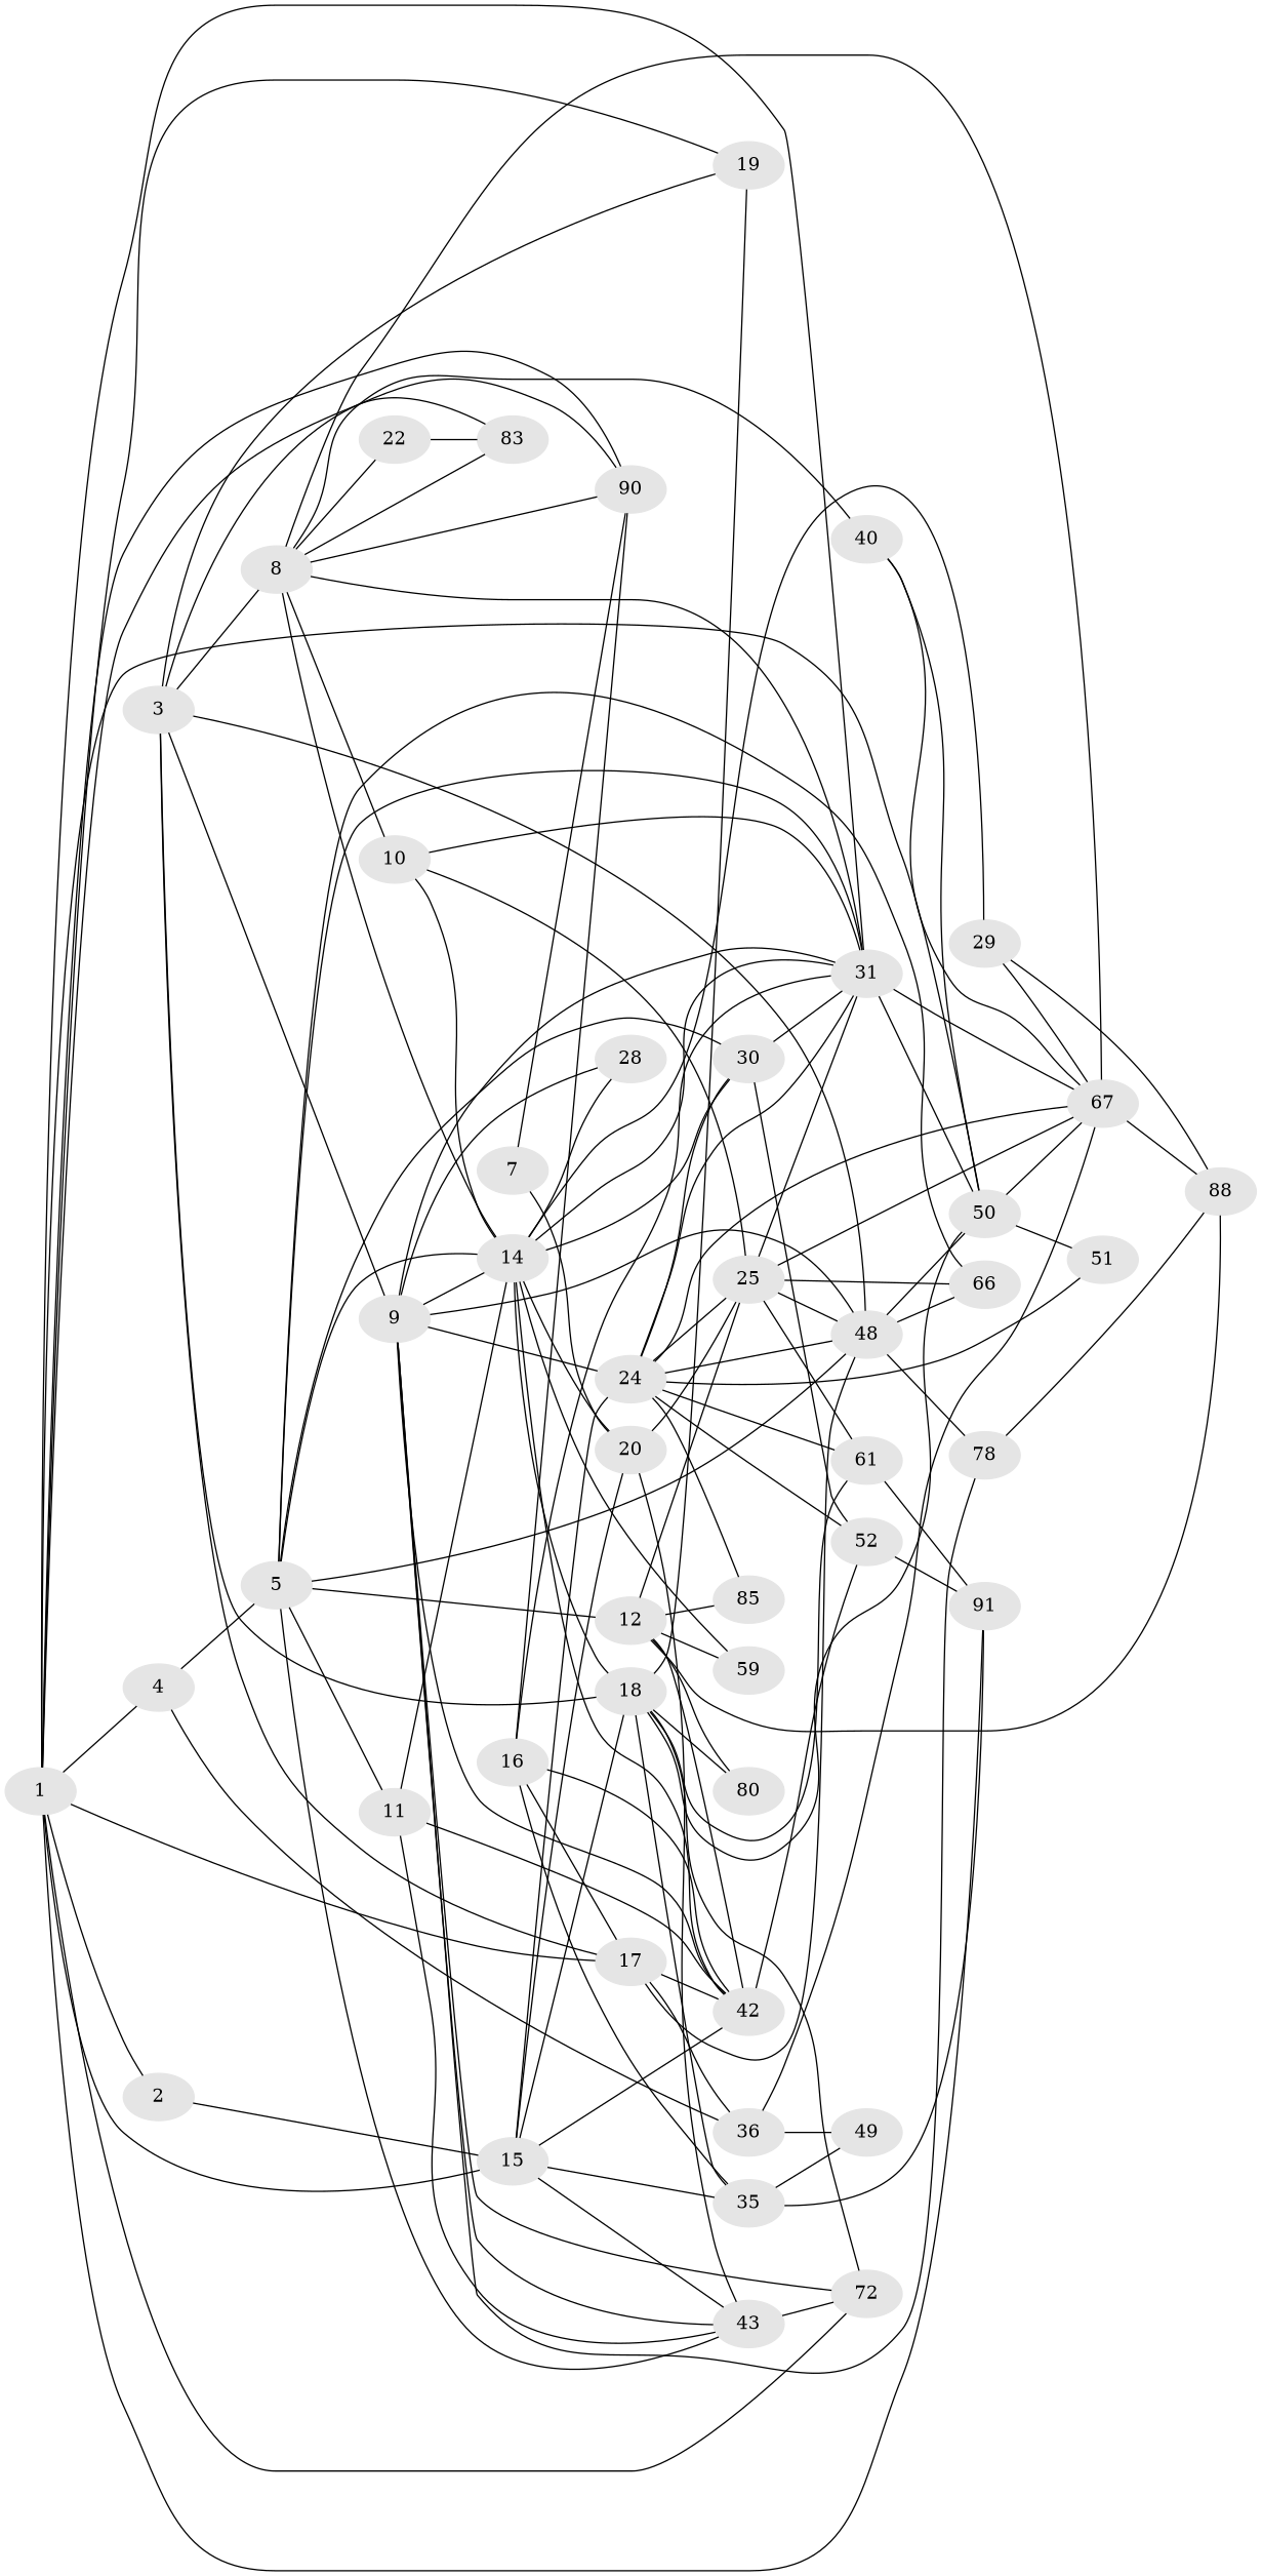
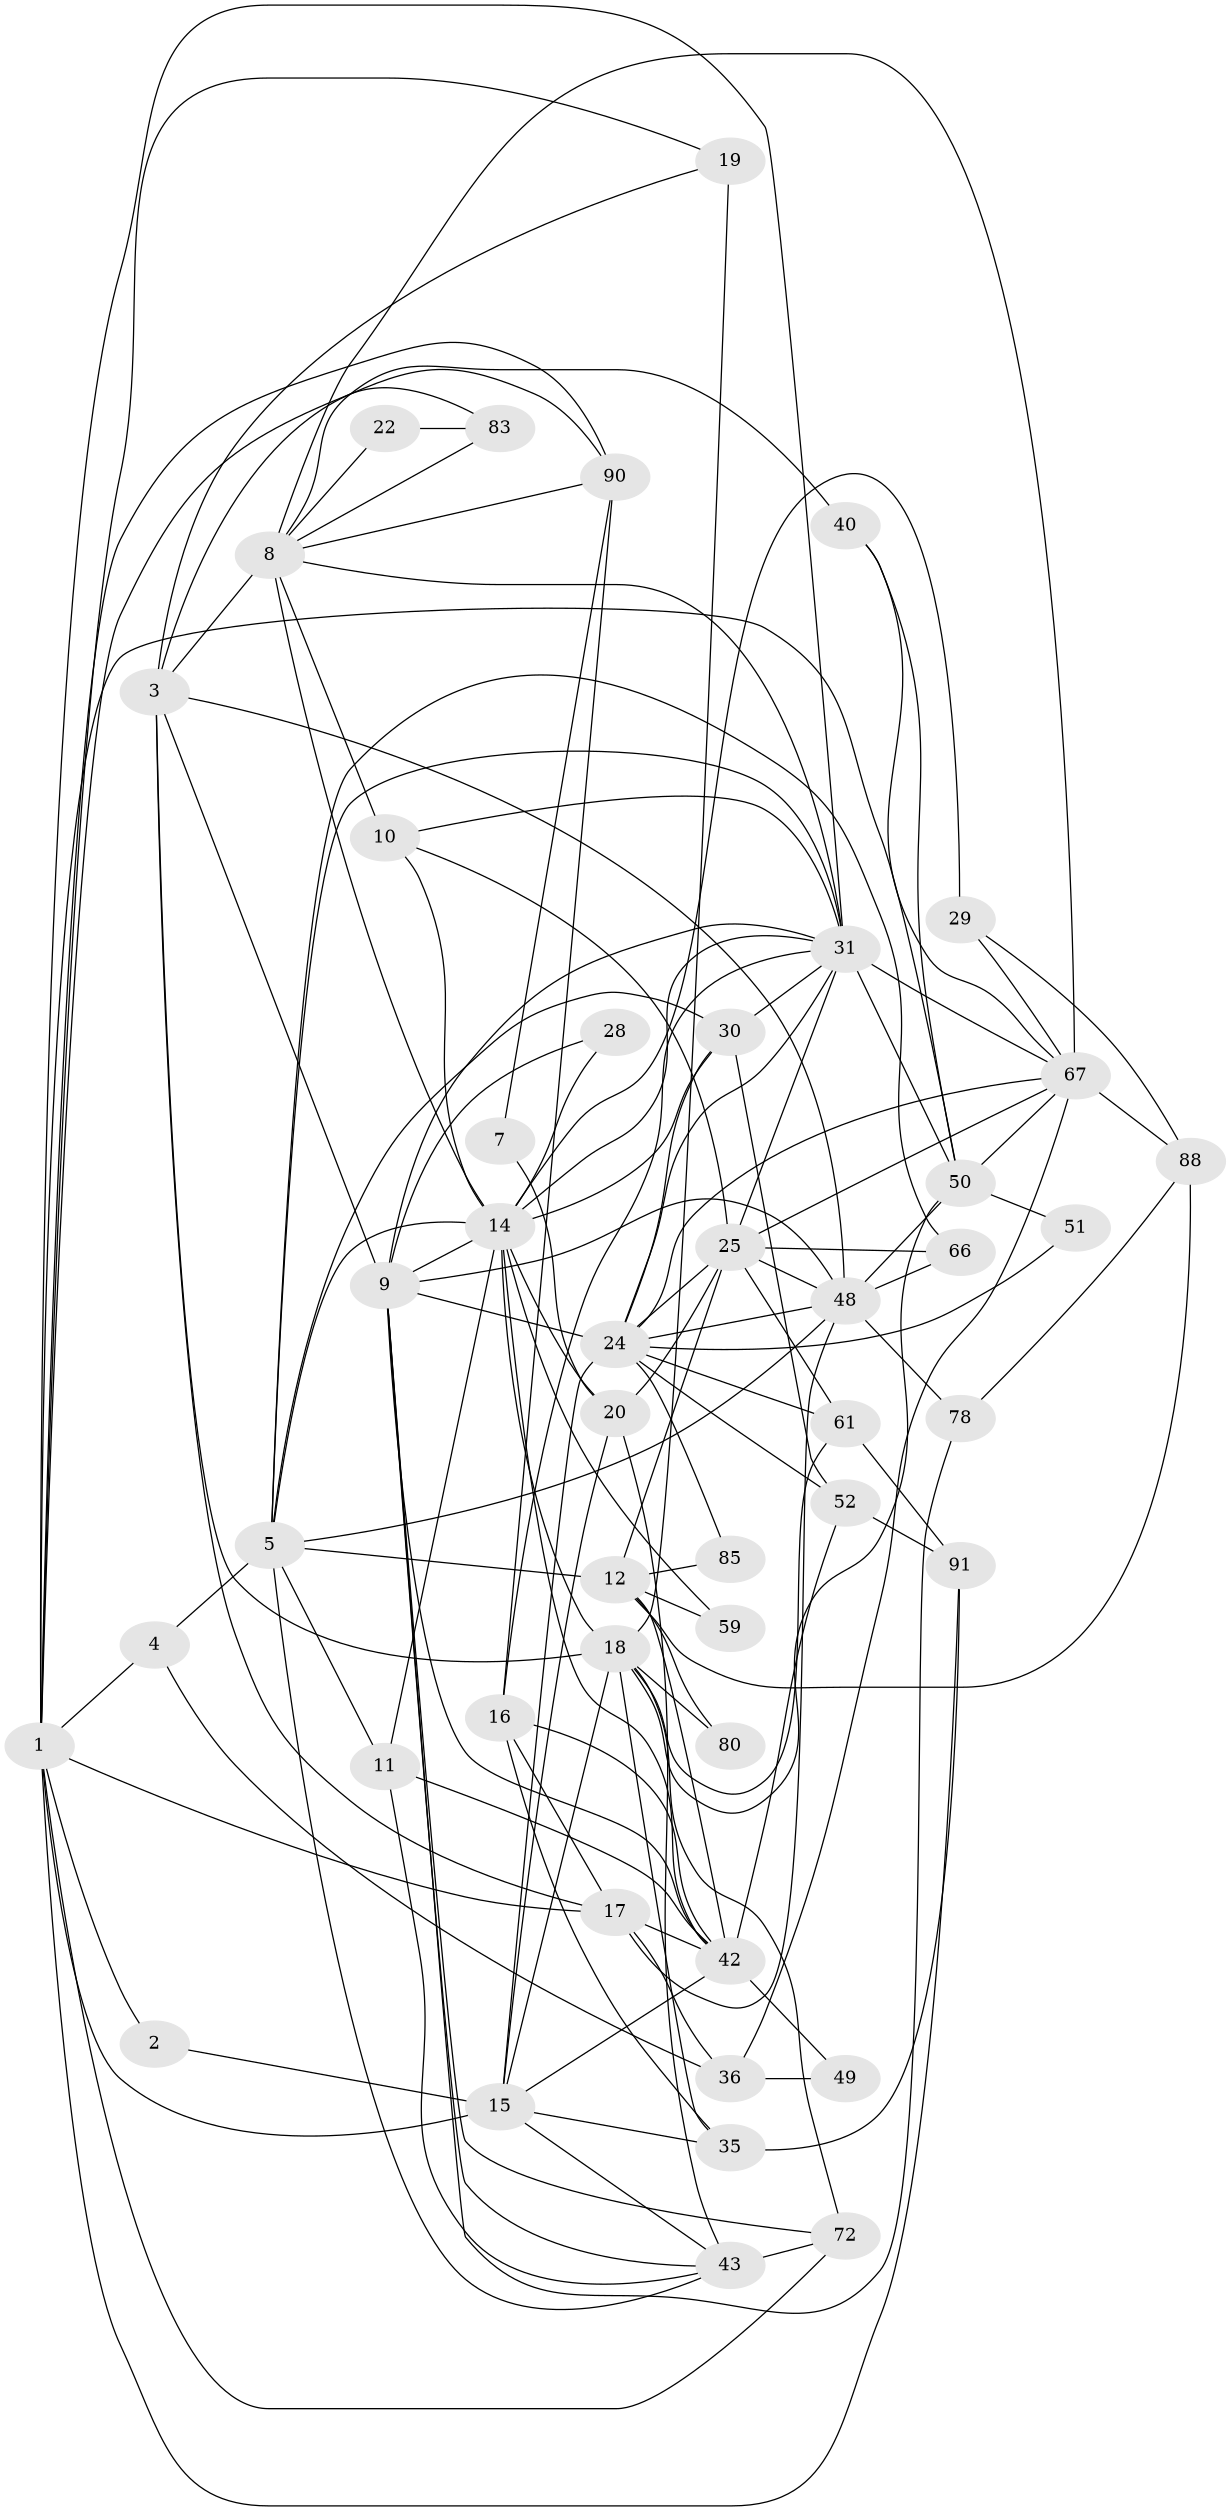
  graph {
    rankdir=LR
    node [color=gray90 style=filled]
    1 [super="+13+26"]
    2
    4 [super="+41"]
    15 [super="+65+77"]
    17 [super="+45+56"]
    19 [super="+62"]
    31 [super="+33"]
    50 [super="+53"]
    72
    83
    90
    91
    5 [super="+21"]
    36 [super="+69"]
    18 [super="+95+87"]
    43 [super="+71"]
    20 [super="+32+79"]
    24 [super="+60"]
    42 [super="+70"]
    35
    48 [super="+54"]
    67 [super="+94"]
    51
    3 [super="+6"]
    8 [super="+63+23"]
    9 [super="+34"]
    14 [super="+75+64+44+89"]
    10
    22
    40
    28
    78
    80
    61 [super="+81"]
    66
    11
    12 [super="+55"]
    30
    49
    25 [super="+96+84"]
    59
    85
    88
    29
    52
    7
    16 [super="+92"]
    1 -- 2
    1 -- 4
    1 -- 15 [weight=3]
    1 -- 17
    1 -- 19
    1 -- 31
    1 -- 50 [weight=2]
    1 -- 72
    1 -- 83
    1 -- 90
    1 -- 91
    2 -- 15
    4 -- 5 [weight=2]
    4 -- 36
    15 -- 18
    15 -- 43
    15 -- 20
    15 -- 24
    15 -- 42
    15 -- 35 [weight=2]
    17 -- 36
    17 -- 42
    17 -- 48
    31 -- 50
    31 -- 67
    50 -- 67
    50 -- 51
    5 -- 31
    5 -- 43
    5 -- 48
    5 -- 14
    5 -- 66
    5 -- 11
    5 -- 12
    5 -- 30
    36 -- 67
    36 -- 49
    18 -- 19
    18 -- 50
    18 -- 72
    18 -- 35
    18 -- 80
    18 -- 61
    43 -- 72
    20 -- 43
    20 -- 25
    24 -- 31
    24 -- 48
    24 -- 67
    24 -- 51
    24 -- 61
    24 -- 30
    24 -- 25
    24 -- 85
    24 -- 52
-   35 -- 49 [weight=2]
+   42 -- 49 [weight=2]
    42 -- 52
    35 -- 91
    48 -- 50
    48 -- 78
    48 -- 66
    67 -- 88
    3 -- 17
    3 -- 19
    3 -- 90
    3 -- 18
    3 -- 48
    3 -- 8 [weight=2]
    3 -- 9
    8 -- 31
    8 -- 83
    8 -- 90
    8 -- 67
    8 -- 14
    8 -- 10
    8 -- 22
    8 -- 40
    9 -- 31 [weight=2]
    9 -- 72
    9 -- 43
    9 -- 24
    9 -- 42
    9 -- 48
    9 -- 14
    9 -- 28
    9 -- 78
    14 -- 31
    14 -- 18
    14 -- 20 [weight=3]
    14 -- 42
    14 -- 28
    14 -- 30
    14 -- 59
    14 -- 29
    10 -- 31
    10 -- 14
    10 -- 25
    22 -- 83
    40 -- 50
    40 -- 67
    78 -- 88
    61 -- 91
    11 -- 43
    11 -- 42
    11 -- 14
    12 -- 42
    12 -- 80 [weight=2]
    12 -- 25
    12 -- 59
    12 -- 85
    12 -- 88
    30 -- 31 [weight=2]
    30 -- 52
    25 -- 31
    25 -- 48
    25 -- 67
    25 -- 61
    25 -- 66
    29 -- 67
    29 -- 88
    52 -- 91
    7 -- 90
    7 -- 20
    16 -- 17
    16 -- 31
    16 -- 90
    16 -- 42
    16 -- 35
  }
